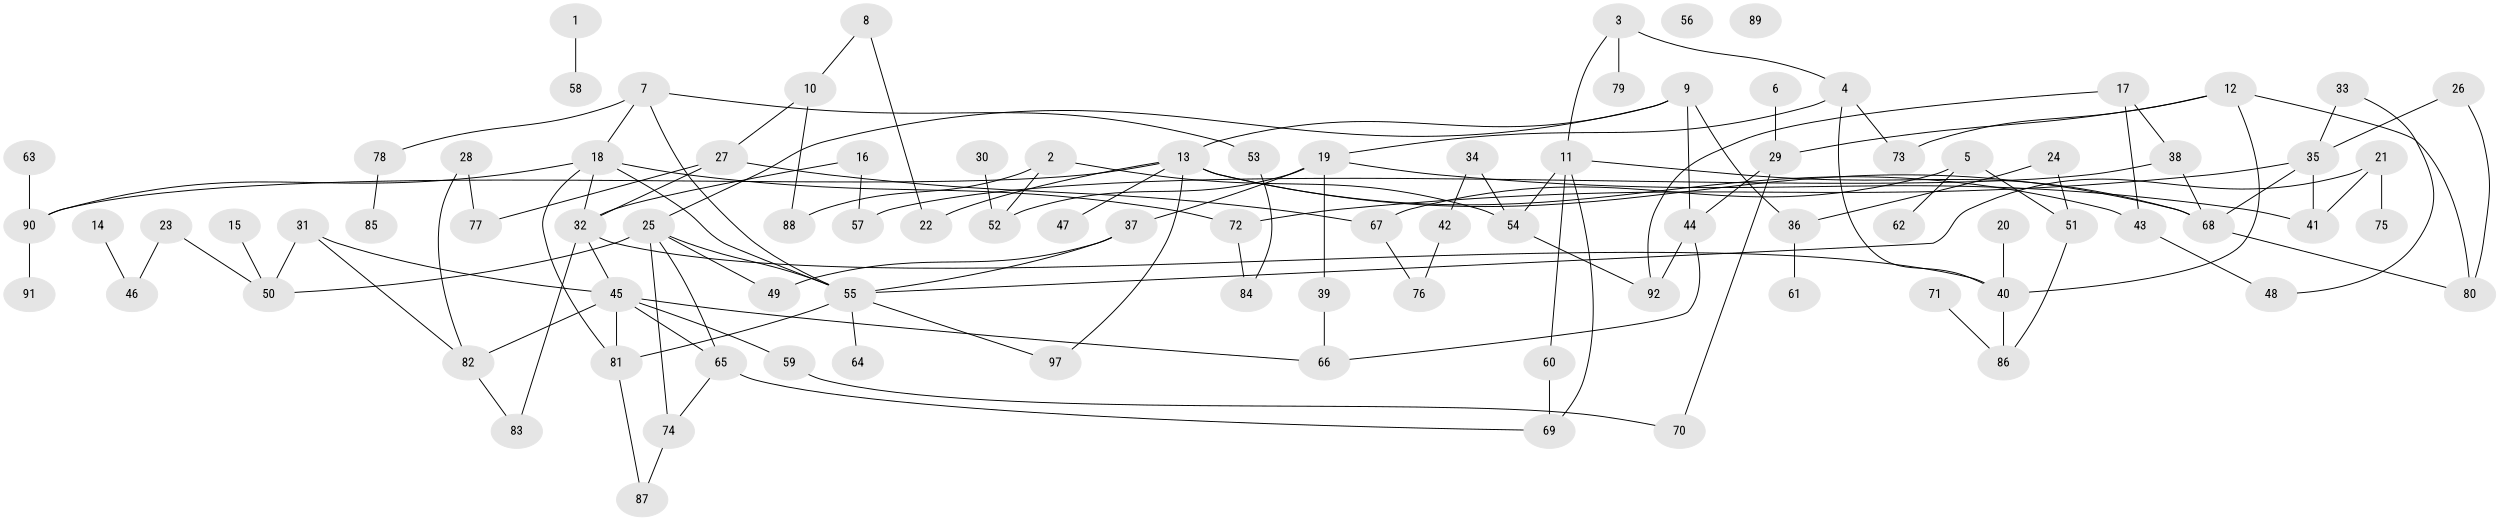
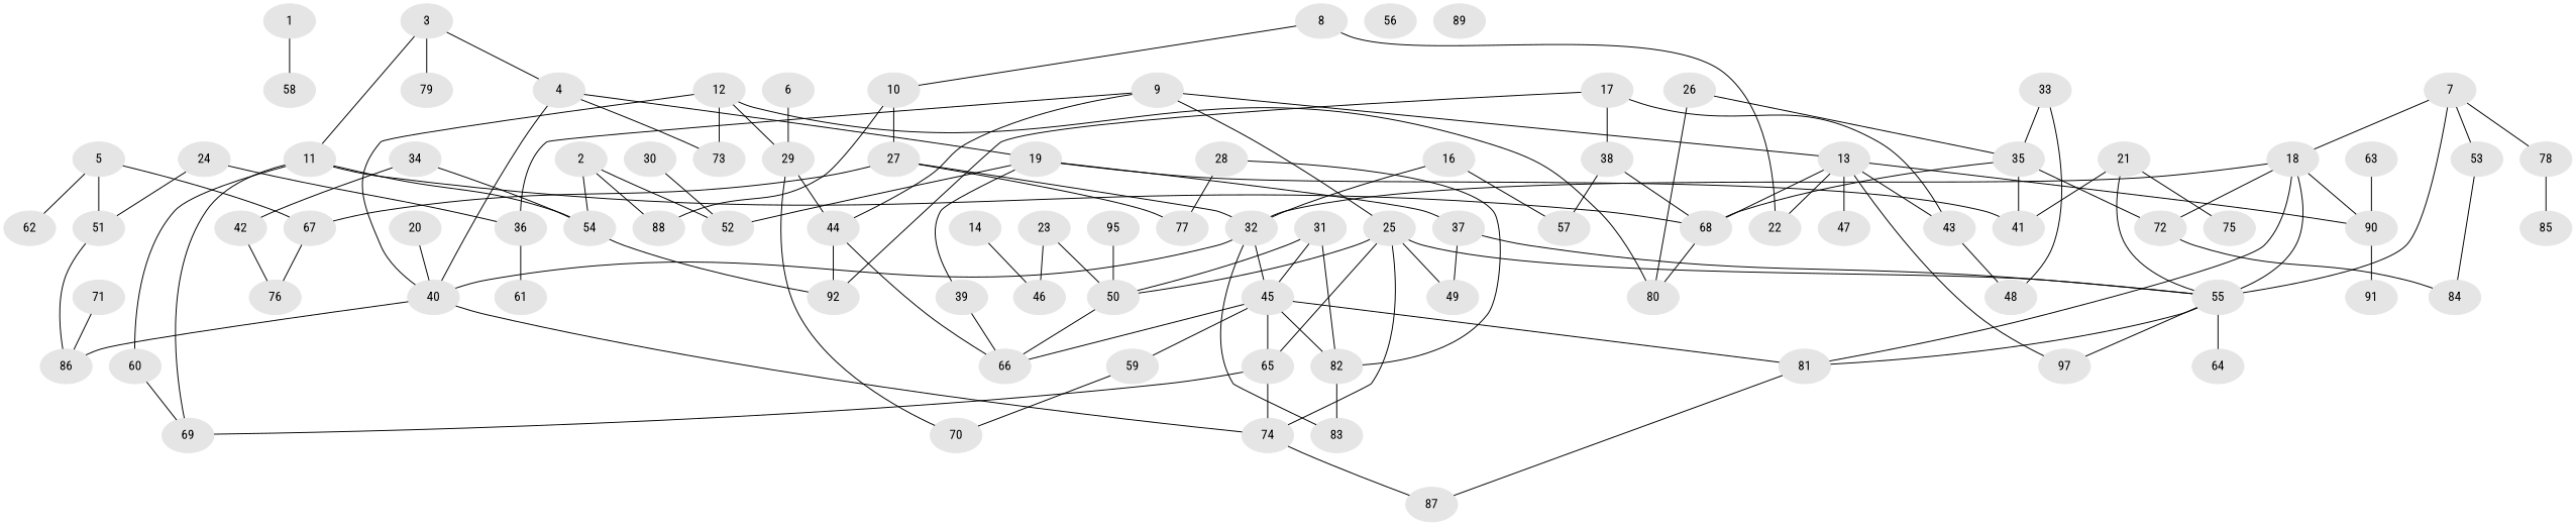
  graph {
    fontname="Roboto Condensed"
    node [color=gray90 fontname="Roboto Condensed" style=filled]
    edge [fontname="Roboto Condensed"]
    1
    58
    2
    52
    54
    88
    92
    3
    4
    11
    79
    19
    40
    73
    60
    68
    69
    37
    39
    41
    74
    86
    5
    51
    62
    67
    76
    6
    29
    44
    70
    7
    18
    53
    55
    78
    90
    32
    72
    81
    84
    n42 [label=97]
    64
    85
    8
    10
    22
    27
    9
    13
    25
    36
    43
    47
    50
    49
    65
    61
    66
    77
    80
    12
    48
    91
    14
    46
-   15
+   15 [label=95]
    16
    57
    45
    83
    17
    38
    87
    20
    21
    75
    23
    24
    26
    35
    28
    82
    30
    31
    59
    33
    34
    42
    56
    63
    71
    89
    1 -- 58
    2 -- 52
    2 -- 54
    2 -- 88
    54 -- 92
    3 -- 4
    3 -- 11
    3 -- 79
    4 -- 19
    4 -- 40
    4 -- 73
    11 -- 54
    11 -- 60
    11 -- 68
    11 -- 69
    19 -- 52
    19 -- 37
    19 -- 39
    19 -- 41
+   40 -- 74
    40 -- 86
    60 -- 69
    68 -- 80
    37 -- 55
    37 -- 49
    39 -- 66
    74 -- 87
    5 -- 51
    5 -- 62
    5 -- 67
    51 -- 86
    67 -- 76
    6 -- 29
    29 -- 44
    29 -- 70
    44 -- 92
    44 -- 66
    7 -- 18
    7 -- 53
    7 -- 55
    7 -- 78
    18 -- 55
    18 -- 90
    18 -- 32
    18 -- 72
    18 -- 81
    53 -- 84
    55 -- 81
    55 -- n42
    55 -- 64
    78 -- 85
    90 -- 91
    32 -- 40
    32 -- 45
    32 -- 83
    72 -- 84
    81 -- 87
    8 -- 10
    8 -- 22
    10 -- 88
    10 -- 27
    27 -- 67
    27 -- 32
    27 -- 77
    9 -- 44
    9 -- 13
    9 -- 25
    9 -- 36
    13 -- 68
    13 -- 90
    13 -- n42
    13 -- 22
    13 -- 43
    13 -- 47
    25 -- 74
    25 -- 55
    25 -- 50
    25 -- 49
    25 -- 65
    36 -- 61
    43 -- 48
+   50 -- 66
    65 -- 69
    65 -- 74
    12 -- 40
    12 -- 73
    12 -- 29
    12 -- 80
    14 -- 46
    15 -- 50
    16 -- 32
    16 -- 57
    45 -- 81
    45 -- 65
    45 -- 66
    45 -- 82
    45 -- 59
    17 -- 92
    17 -- 43
    17 -- 38
    38 -- 68
    38 -- 57
    20 -- 40
    21 -- 41
    21 -- 55
    21 -- 75
    23 -- 50
    23 -- 46
    24 -- 51
    24 -- 36
    26 -- 80
    26 -- 35
    35 -- 68
    35 -- 41
    35 -- 72
    28 -- 77
    28 -- 82
    82 -- 83
    30 -- 52
    31 -- 50
    31 -- 45
    31 -- 82
    59 -- 70
    33 -- 48
    33 -- 35
    34 -- 54
    34 -- 42
    42 -- 76
    63 -- 90
    71 -- 86
  }
